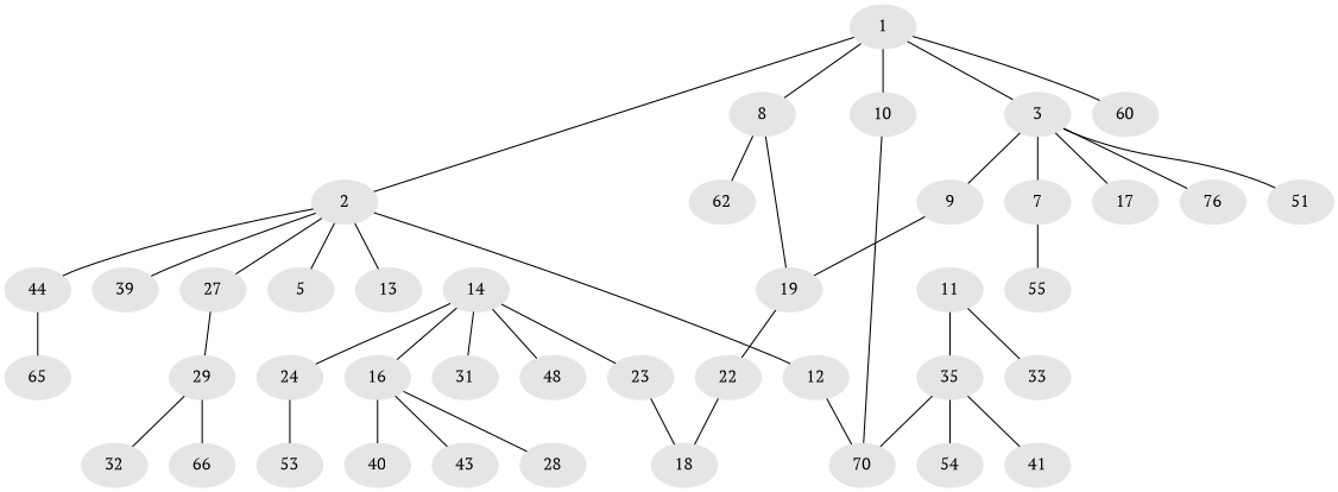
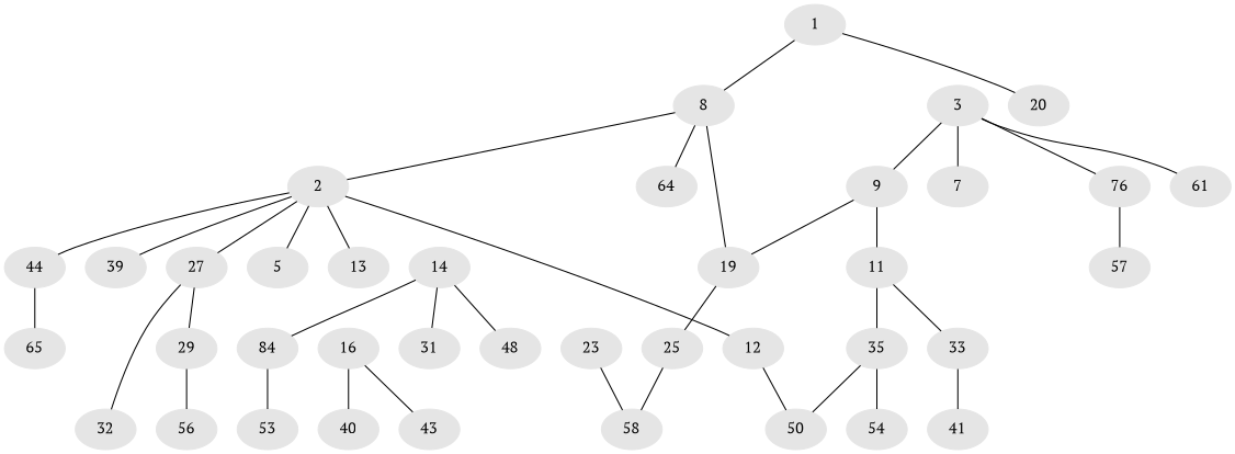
  graph {
    fontname="PT Serif"
    node [color=gray90 fontname="PT Serif" style=filled]
    edge [fontname="PT Serif"]
    1 [super="+15"]
    2 [super="+6"]
    3 [super="+4"]
    8 [super="+37"]
-   10 [super="+22"]
-   60
+   60 [label=20]
    5
    12 [super="+47"]
    13 [super="+42"]
    27 [super="+38"]
    39
    44 [super="+52"]
    7
    9
-   17 [super="+49"]
    n16 [label=76 super="+45"]
-   51
+   51 [label=61]
    19 [super="+59"]
-   64 [label=62]
-   50 [super="+66" label=70]
+   64
+   50 [super="+66"]
    29 [super="+30"]
    65
-   55
    11 [super="+21"]
-   25 [super="+34" label=22]
+   57
+   25 [super="+34"]
    33
    35 [super="+36"]
    41
    54
    14 [super="+18"]
    16 [super="+20"]
    23 [super="+67"]
-   24
+   24 [label=84]
    31
    48
-   28
    40 [super="+62"]
    43 [super="+46"]
-   58 [label=18]
+   58
    53 [super="+61"]
    32
-   56 [label=66]
-   1 -- 2
-   1 -- 3
+   56
+   8 -- 2
    1 -- 8
-   1 -- 10
    1 -- 60
    2 -- 5
    2 -- 12
    2 -- 13
    2 -- 27
    2 -- 39
    2 -- 44
    3 -- 7
    3 -- 9
-   3 -- 17
    3 -- n16
    3 -- 51
    8 -- 19
    8 -- 64
-   10 -- 50
    12 -- 50
    27 -- 29
    44 -- 65
-   7 -- 55
    9 -- 19
+   9 -- 11
+   n16 -- 57
    19 -- 25
-   29 -- 32
+   27 -- 32
    29 -- 56
    11 -- 33
    11 -- 35
    25 -- 58
    35 -- 50
-   35 -- 41
+   33 -- 41
    35 -- 54
-   14 -- 16
-   14 -- 23
    14 -- 24
    14 -- 31
    14 -- 48
-   16 -- 28
    16 -- 40
    16 -- 43
    23 -- 58
    24 -- 53
  }
